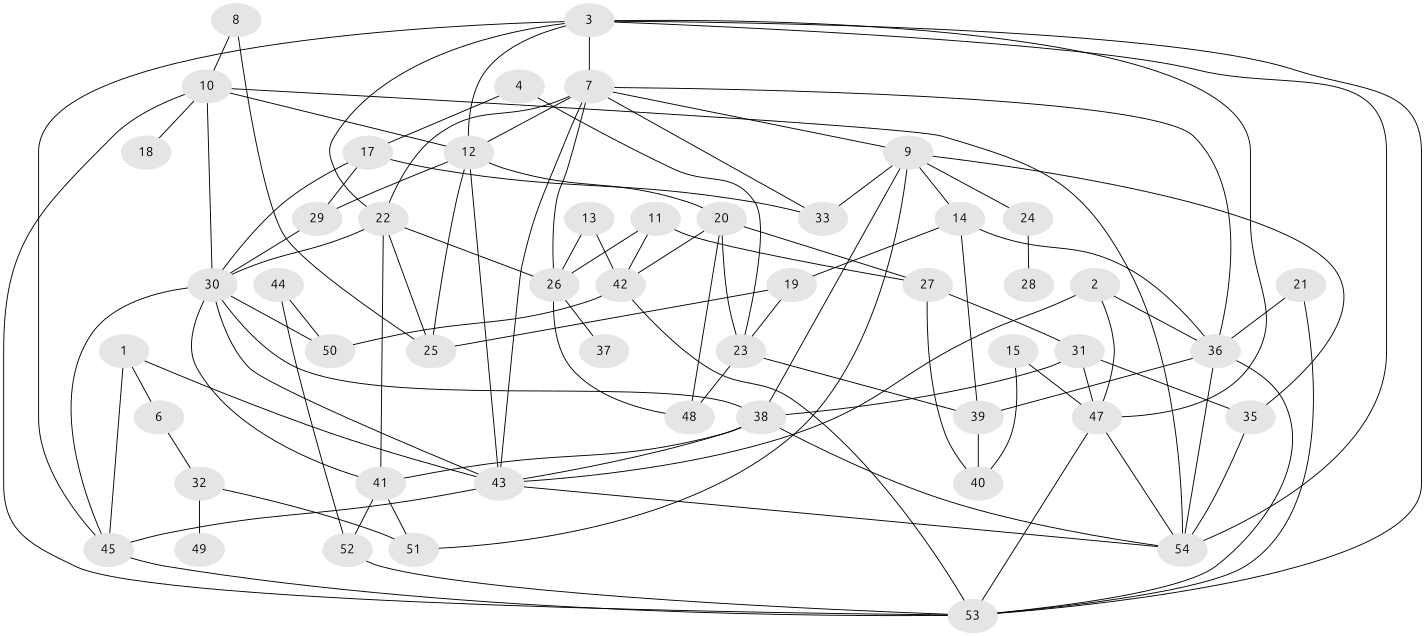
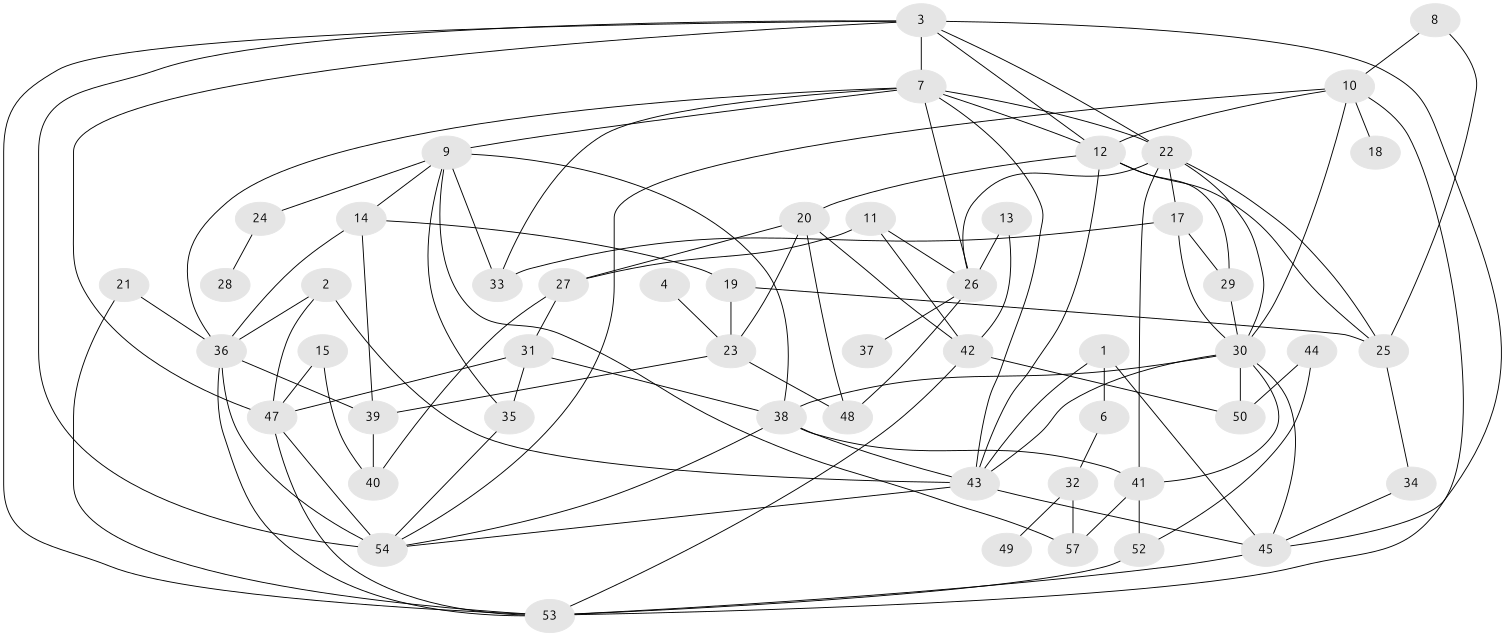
  graph {
    fontname=Ubuntu
    node [color=gray90 fontname=Ubuntu style=filled]
    edge [fontname=Ubuntu weight=1.0]
    1
    6
    43
    45
    32
    54
    53
    2
    36
    47
    39
    3
    7
    12
    22
    9
    33
    26
    25
    20
    29
    30
    41
    4
    17
    23
    48
-   51
+   51 [label=57]
    49
    14
    24
    35
    38
    42
    50
    8
    10
    18
+   34
    19
    28
    11
    27
    37
    40
    31
    13
    15
    21
    52
    44
    1 -- 6
    1 -- 43
    1 -- 45
    6 -- 32
    43 -- 45
    43 -- 54
    45 -- 53
    32 -- 51
    32 -- 49
    2 -- 43
    2 -- 36
    2 -- 47
    36 -- 54
    36 -- 53
    36 -- 39 [weight=2.0]
    47 -- 54
    47 -- 53
    39 -- 40
    3 -- 45
    3 -- 54 [weight=2.0]
    3 -- 53
    3 -- 47
    3 -- 7
    3 -- 12
    3 -- 22 [weight=2.0]
    7 -- 43
    7 -- 36
    7 -- 12
    7 -- 22
    7 -- 9
    7 -- 33
    7 -- 26
    12 -- 43
    12 -- 25
    12 -- 20
    12 -- 29
    22 -- 26
    22 -- 25
    22 -- 30
    22 -- 41
    9 -- 33
    9 -- 51
    9 -- 14
    9 -- 24
    9 -- 35
    9 -- 38
    26 -- 48
    26 -- 37
+   25 -- 34
    20 -- 23 [weight=2.0]
    20 -- 48
    20 -- 42
    20 -- 27
    29 -- 30
    30 -- 43
    30 -- 45
    30 -- 41
    30 -- 38
    30 -- 50
    41 -- 51
    41 -- 52
-   4 -- 17
+   22 -- 17
    4 -- 23
    17 -- 33
    17 -- 29
    17 -- 30
    23 -- 39
    23 -- 48
    14 -- 36
    14 -- 39
    14 -- 19
    24 -- 28
    35 -- 54
    38 -- 43
    38 -- 54
    38 -- 41
    42 -- 53
    42 -- 50 [weight=2.0]
    8 -- 25
    8 -- 10
    10 -- 54
    10 -- 53
    10 -- 12
    10 -- 30
    10 -- 18
+   34 -- 45
    19 -- 25
    19 -- 23
    11 -- 26
    11 -- 42
    11 -- 27
    27 -- 40
    27 -- 31
    31 -- 47
    31 -- 35
    31 -- 38
    13 -- 26
    13 -- 42
    15 -- 47
    15 -- 40
    21 -- 53
    21 -- 36
    52 -- 53
    44 -- 50
    44 -- 52
  }
